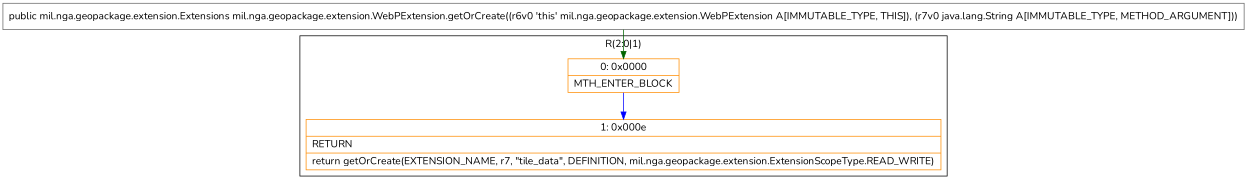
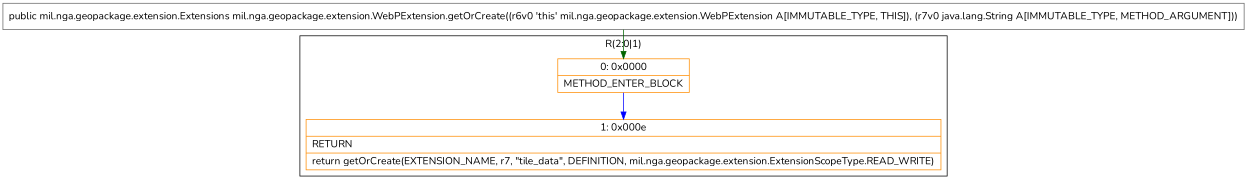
  digraph {
    fontname=Nunito
    node [color=darkorange shape=record fontname=Nunito]
    edge [fontname=Nunito]
-   n1 [label="{0\:\ 0x0000|MTH_ENTER_BLOCK\l}"]
+   n1 [label="{0\:\ 0x0000|METHOD_ENTER_BLOCK\l}"]
    n2 [label="{1\:\ 0x000e|RETURN\l|return getOrCreate(EXTENSION_NAME, r7, \"tile_data\", DEFINITION, mil.nga.geopackage.extension.ExtensionScopeType.READ_WRITE)\l}"]
    n3 [label="{public mil.nga.geopackage.extension.Extensions mil.nga.geopackage.extension.WebPExtension.getOrCreate((r6v0 'this' mil.nga.geopackage.extension.WebPExtension A[IMMUTABLE_TYPE, THIS]), (r7v0 java.lang.String A[IMMUTABLE_TYPE, METHOD_ARGUMENT])) }" color=gray40]
    subgraph cluster_1 {
      label="R(2:0|1)"
      n1
      n2
    }
    n1 -> n2 [color=blue]
    n3 -> n1 [color=darkgreen]
  }
